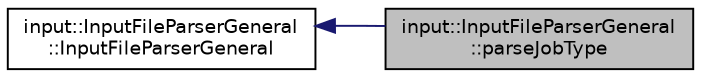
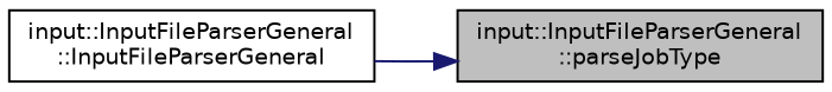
  digraph {
    rankdir=RL
    node [color=black fontname=Helvetica fontsize=10 shape=record style=filled]
    n1 [fillcolor=grey75 fontcolor=black height=0.2 label="input::InputFileParserGeneral\l::parseJobType" width=0.4]
    n2 [fillcolor=white height=0.2 label="input::InputFileParserGeneral\l::InputFileParserGeneral" width=0.4]
-   n2 -> n1 [color=midnightblue dir=back fontname=Helvetica fontsize=10 labelfontname=Helvetica labelfontsize=10 style=solid]
+   n1 -> n2 [color=midnightblue dir=back fontname=Helvetica fontsize=10 labelfontname=Helvetica labelfontsize=10 style=solid]
  }
